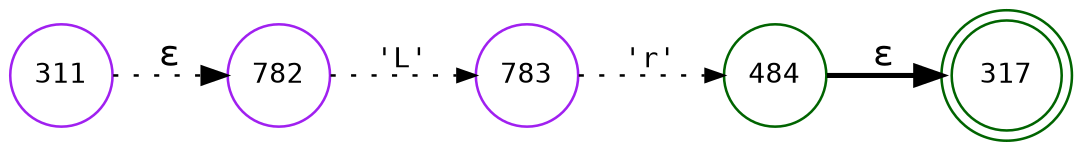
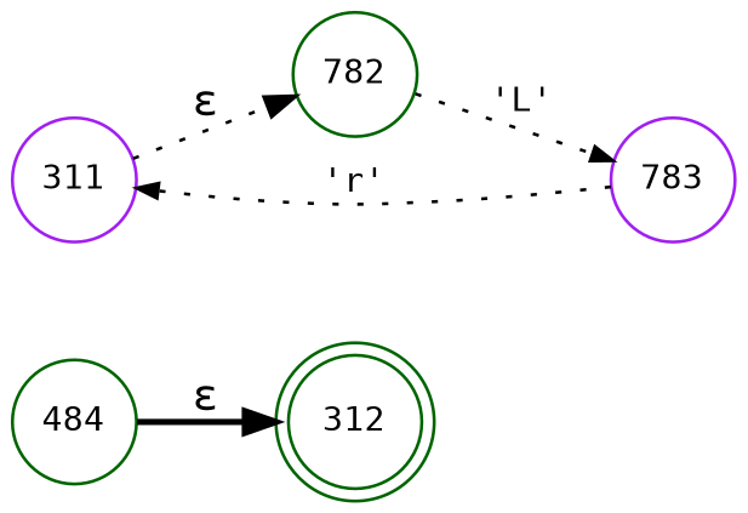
  digraph {
    fontname="DejaVu Sans Mono"
    rankdir=LR
    node [color=purple fixedsize=true fontname="DejaVu Sans Mono" fontsize=11 shape=circle peripheries=1]
    edge [fontname="DejaVu Sans Mono" style=dotted]
-   n1 [color=darkgreen label=317 shape=doublecircle width=.6 peripheries=""]
+   n1 [color=darkgreen label=312 shape=doublecircle width=.6 peripheries=""]
    n2 [color=darkgreen label=484 width=.55]
    n3 [label=311 width=.55]
-   n4 [label=782 width=.55]
+   n4 [color=darkgreen label=782 width=.55]
    n5 [label=783 width=.55]
    n2 -> n1 [label="&epsilon;" style=bold]
    n3 -> n4 [label="&epsilon;"]
    n4 -> n5 [arrowhead=normal arrowsize=.7 fontsize=11 label="'L'"]
-   n5 -> n2 [arrowhead=normal arrowsize=.7 fontsize=11 label="'r'"]
+   n5 -> n3 [arrowhead=normal arrowsize=.7 fontsize=11 label="'r'"]
  }
